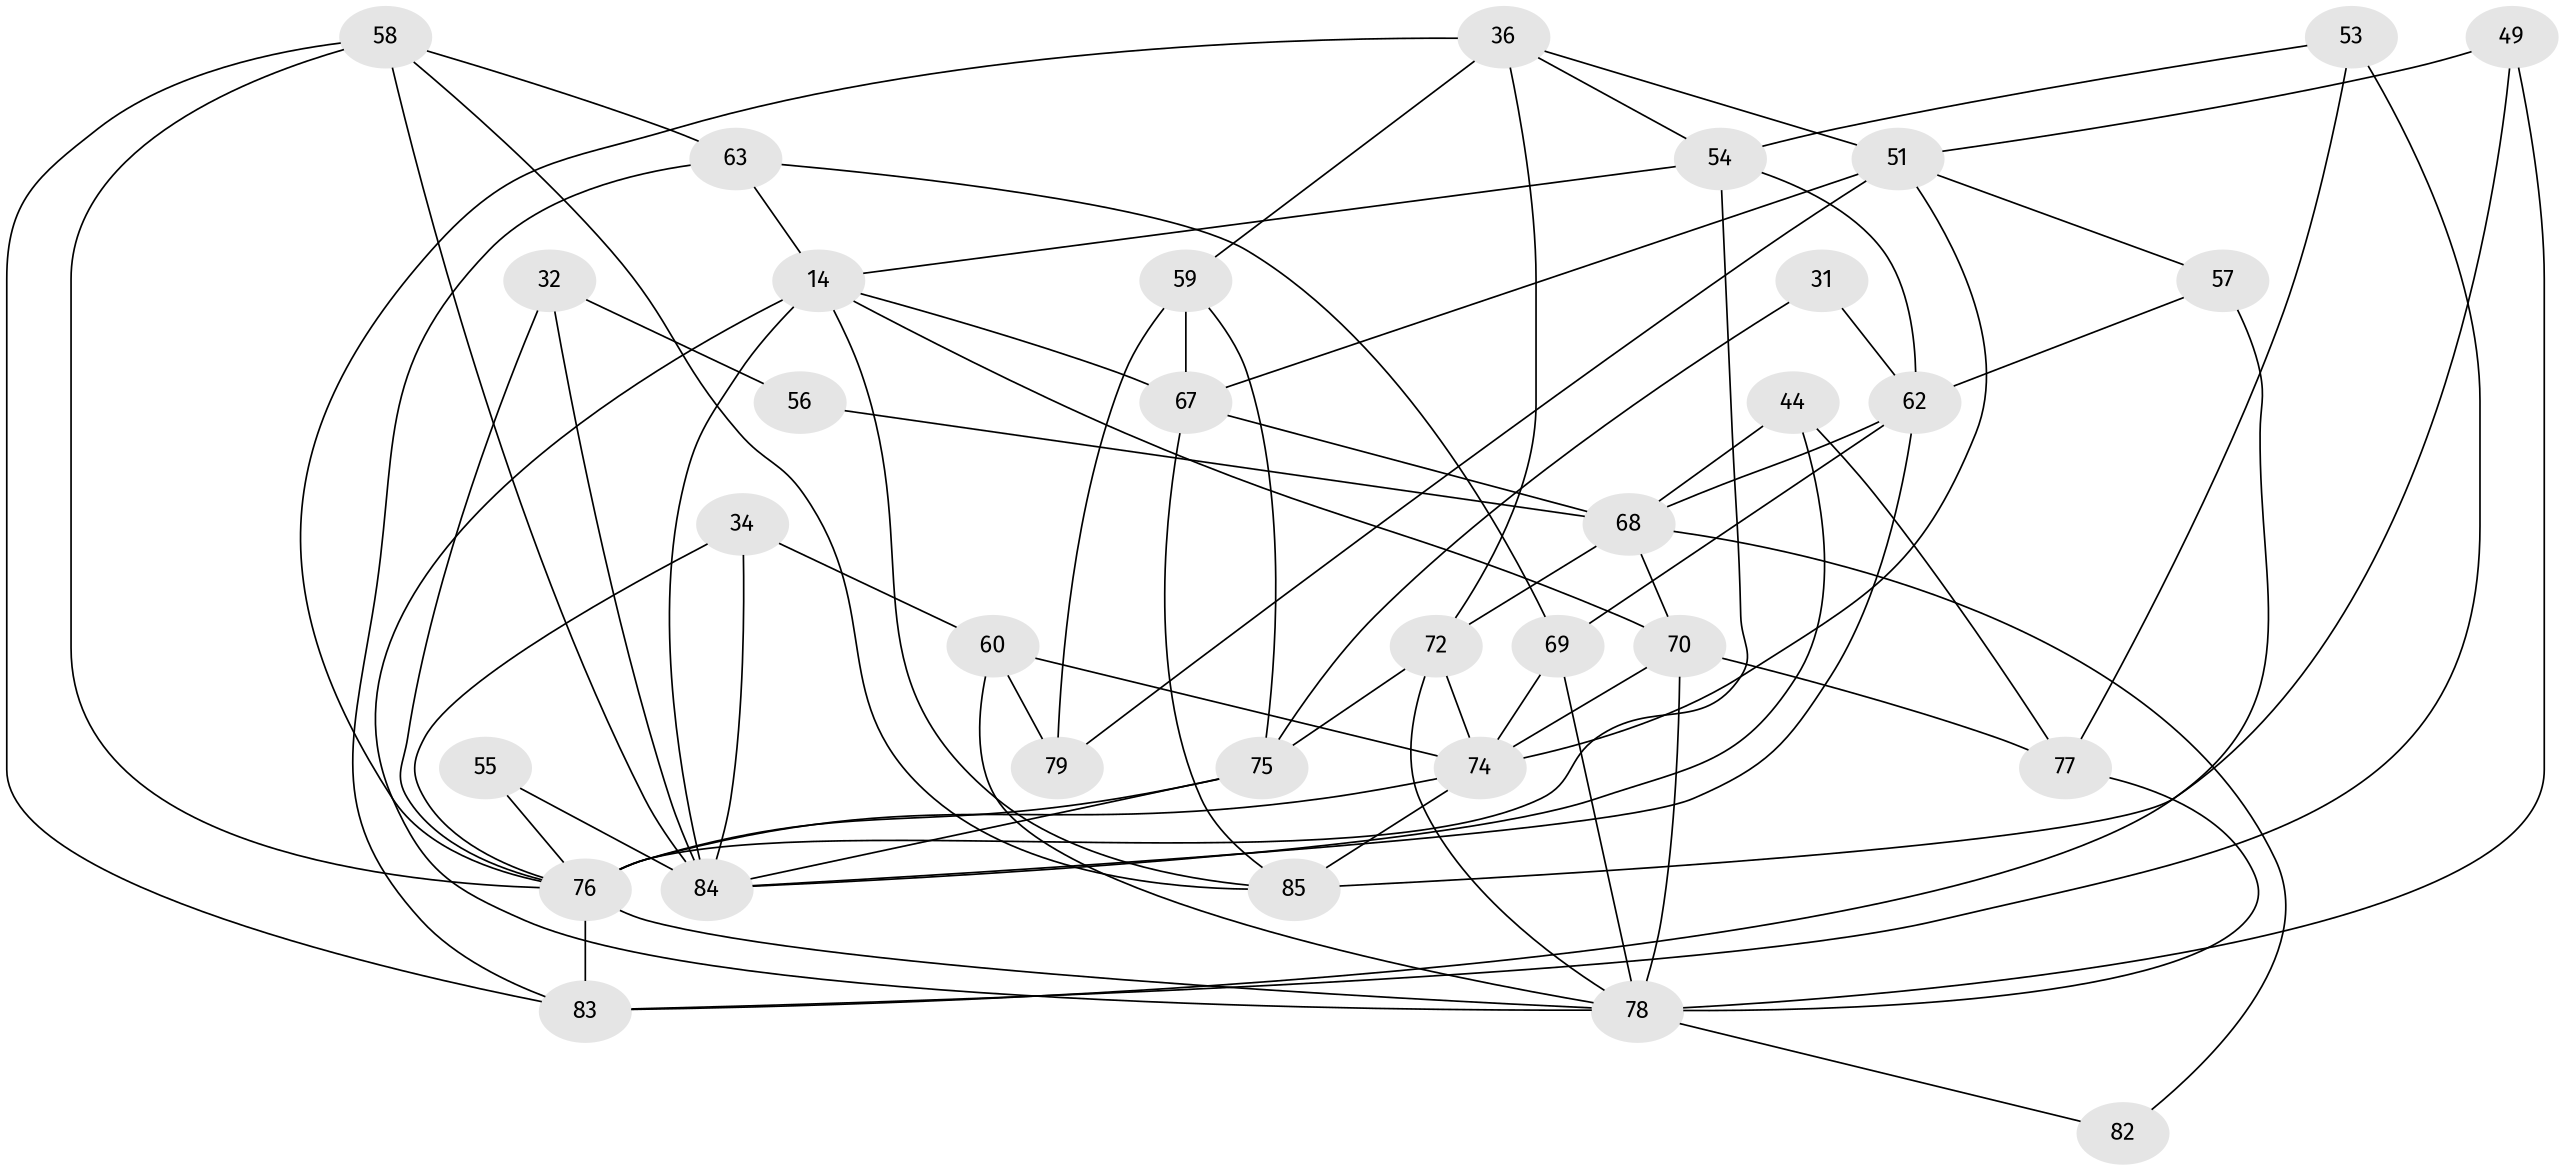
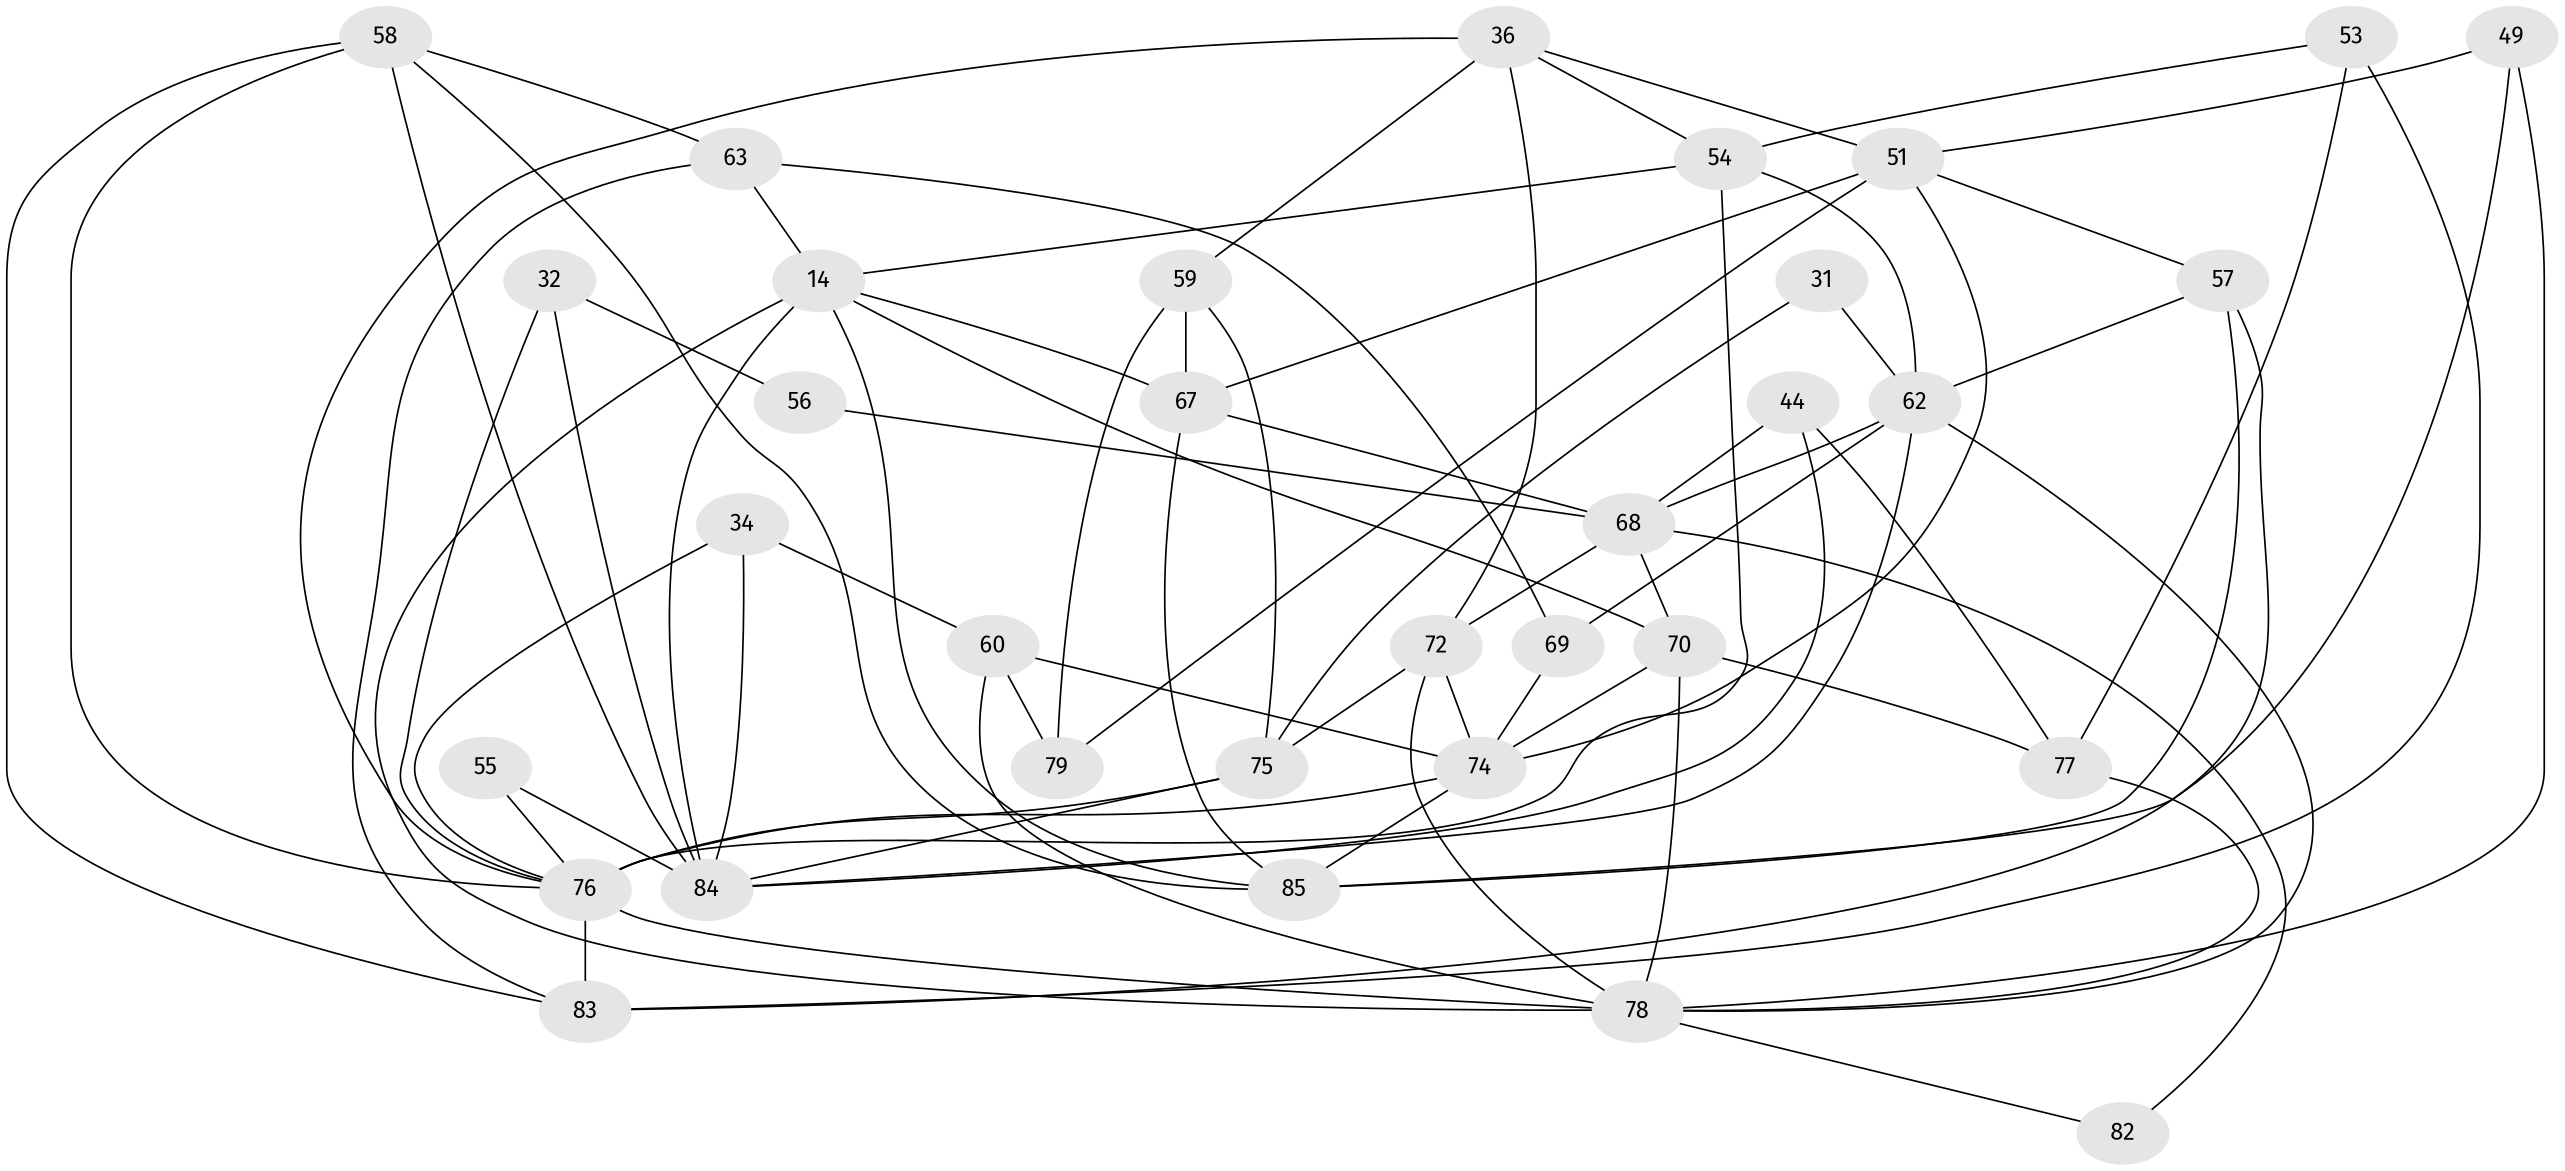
  graph {
    fontname="Fira Sans"
    node [color=gray90 fontname="Fira Sans" style=filled]
    edge [fontname="Fira Sans"]
    58 [super="+28"]
    83 [super="+80+35"]
    76 [super="+73+27+1+41"]
    84 [super="+50+20+14"]
    85 [super="+81"]
    63
    78 [super="+16+71+48+61"]
    82
    62 [super="+30"]
    68 [super="+66"]
    69
    31
    75 [super="+37"]
    32 [super="+11"]
    56
    57 [super="+39"]
    34
    60
    74 [super="+40+46"]
    79
    51 [super="+13"]
    67 [super="+17"]
    36
    54
    59
    72 [super="+65"]
    n27 [label=14 super="+24+42"]
    70 [super="+38"]
    44
    77
    49
    53
    55
    58 -- 83
    58 -- 76 [weight=4]
    58 -- 84 [weight=3]
    58 -- 85
    58 -- 63 [weight=2]
    76 -- 83 [weight=2]
    76 -- 78 [weight=6]
    63 -- 83
    63 -- 69
    63 -- n27
    78 -- 82
    62 -- 84
-   69 -- 78 [weight=3]
+   62 -- 78 [weight=3]
    62 -- 68
    62 -- 69
    68 -- 82
    68 -- 72 [weight=2]
    68 -- 70 [weight=2]
    69 -- 74
    31 -- 62
    31 -- 75
    75 -- 76
    75 -- 84 [weight=2]
    32 -- 76
    32 -- 84
    32 -- 56 [weight=2]
    56 -- 68
    57 -- 83 [weight=2]
+   57 -- 85 [weight=2]
    57 -- 62 [weight=2]
    34 -- 76
    34 -- 84
    34 -- 60
    60 -- 78
    60 -- 74
    60 -- 79
    74 -- 76 [weight=2]
    74 -- 85 [weight=2]
    51 -- 57
    51 -- 74
    51 -- 79
    51 -- 67
    67 -- 85
    67 -- 68
    36 -- 76 [weight=2]
    36 -- 51
    36 -- 54
    36 -- 59
    36 -- 72
    54 -- 76
    54 -- 62 [weight=2]
    54 -- n27
    59 -- 75
    59 -- 79
    59 -- 67 [weight=2]
    72 -- 78 [weight=2]
    72 -- 75
    72 -- 74 [weight=2]
    n27 -- 84 [weight=3]
    n27 -- 85
    n27 -- 78
    n27 -- 67
    n27 -- 70 [weight=2]
    70 -- 78
    70 -- 74
    70 -- 77 [weight=2]
    44 -- 84
    44 -- 68
    44 -- 77
    77 -- 78
    49 -- 85
    49 -- 78 [weight=2]
    49 -- 51
    53 -- 83
    53 -- 54
    53 -- 77
    55 -- 76
    55 -- 84
  }
